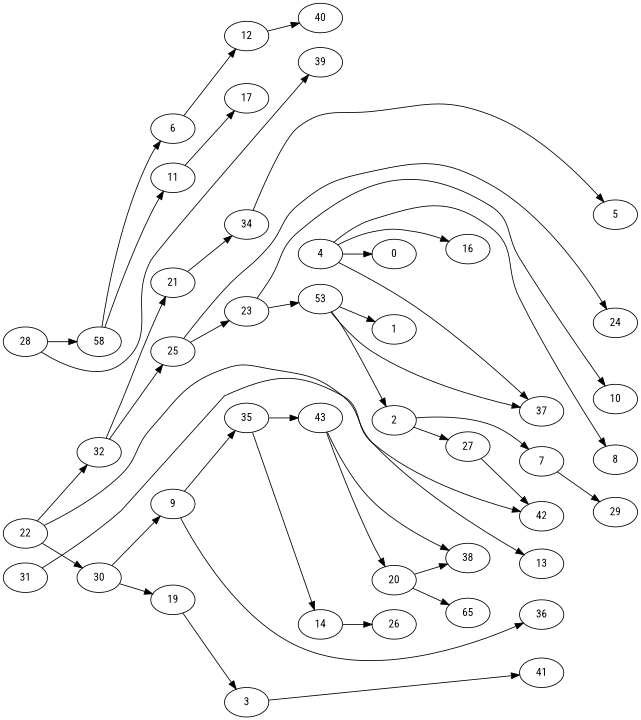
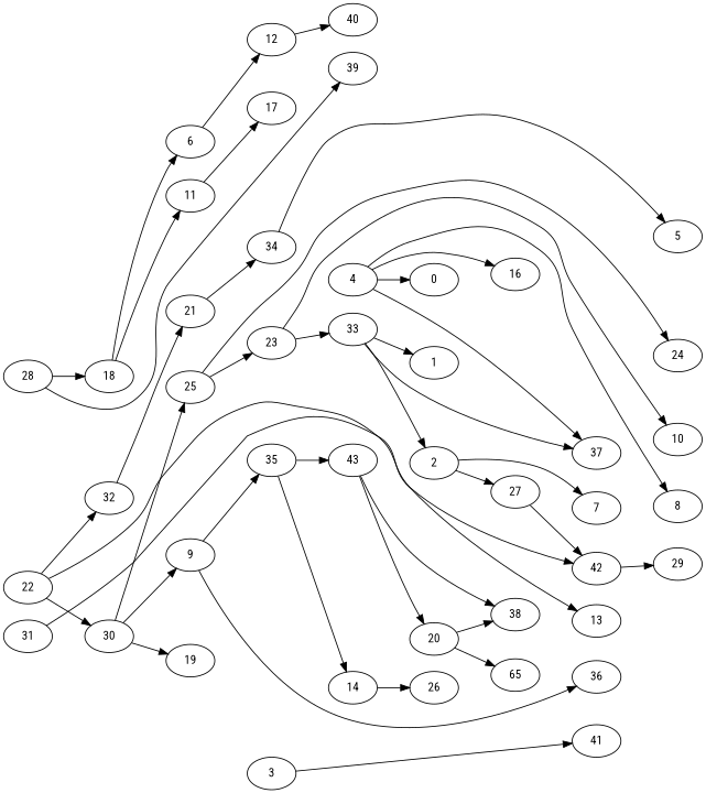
  digraph {
    fontname="Roboto Condensed"
    rankdir=LR
    node [fontname="Roboto Condensed"]
    edge [fontname="Roboto Condensed" weight=0]
    2
    7
    27
    42
    3
    41
    4
    0
    8
    16
    37
    6
    12
    40
    9
    35
    36
    14
    43
    11
    17
    26
-   18 [label=58]
+   18
    19
    n25 [label=65]
    20
    38
    21
    34
    5
    22
    13
    30
    32
    25
    23
    10
-   33 [label=53]
+   33
    1
    24
    31
    28
    39
    29
    2 -> 7
    2 -> 27
    27 -> 42
-   7 -> 29
+   42 -> 29
    3 -> 41
    4 -> 0 [weight=1]
    4 -> 8
    4 -> 16
    4 -> 37
    6 -> 12
    12 -> 40
    9 -> 35
    9 -> 36
    35 -> 14
    35 -> 43 [weight=2]
    14 -> 26
    43 -> 20
    43 -> 38
    11 -> 17
    18 -> 6
    18 -> 11
-   19 -> 3
    20 -> n25
    20 -> 38
    21 -> 34
    34 -> 5
    22 -> 13
    22 -> 30
    22 -> 32
    30 -> 9
    30 -> 19
    32 -> 21
-   32 -> 25
+   30 -> 25
    25 -> 23
    25 -> 24
    23 -> 10
    23 -> 33
    33 -> 2
    33 -> 37
    33 -> 1
    31 -> 42
    28 -> 18 [weight=1]
    28 -> 39
  }
